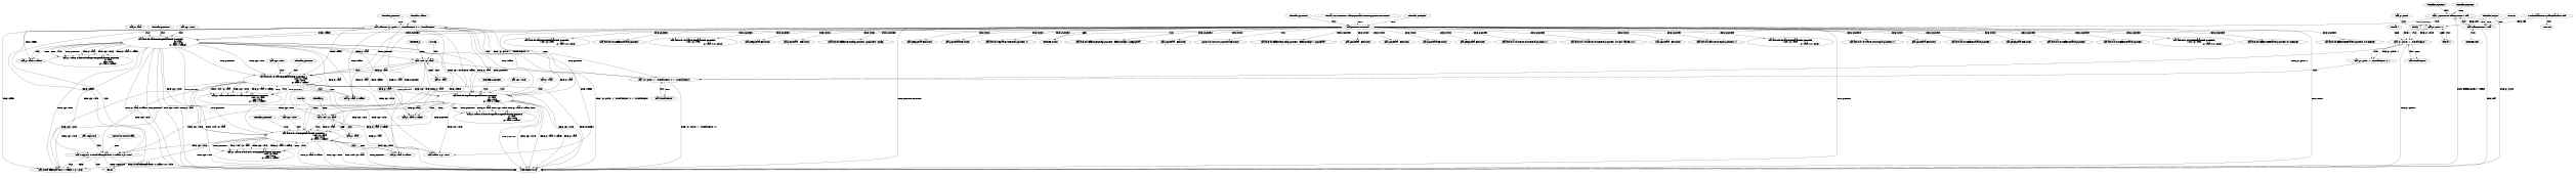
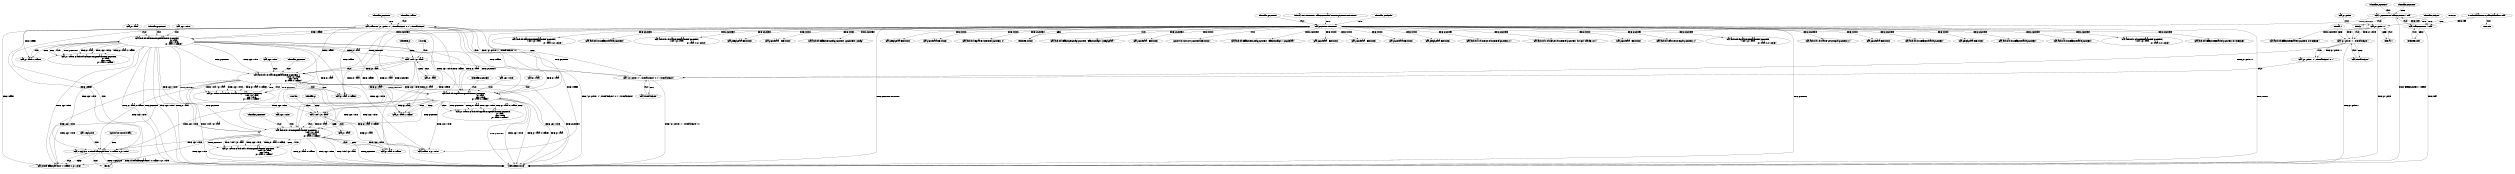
  digraph {
    n1 [label="(Call,*replySize = sizeof(effect_param_t) + voffset + p->vsize)"]
    n2 [label="(Block,)"]
    n3 [label="(MethodReturn,int)"]
    n4 [label="(Call,sizeof(effect_param_t) + voffset + p->vsize)"]
    n5 [label="(Call,voffset = ((p->psize - 1) / sizeof(int32_t) + 1) * sizeof(int32_t))"]
    n6 [label="(Call,((p->psize - 1) / sizeof(int32_t) + 1) * sizeof(int32_t))"]
    n7 [label="(Call,android::Equalizer_getParameter(pContext,\n                                                             p->data,\n                                                             &p->vsize,\n                                                             p->data + voffset))"]
    n8 [label="(Call,android::BassBoost_getParameter(pContext,\n                                                             p->data,\n                                                             &p->vsize,\n                                                             p->data + voffset))"]
    n9 [label="(Call,android::Virtualizer_getParameter(pContext,\n                                                               (void *)p->data,\n                                                               &p->vsize,\n                                                               p->data + voffset))"]
    n10 [label="(Call,android::Volume_getParameter(pContext,\n                                                          (void *)p->data,\n                                                          &p->vsize,\n                                                          p->data + voffset))"]
    n11 [label="(Call,p->data + voffset)"]
    n12 [label="(Call,p->data + voffset)"]
    n13 [label="(Call,voffset + p->vsize)"]
    n14 [label="(Call,p->data + voffset)"]
    n15 [label="(Call,p->data + voffset)"]
    n16 [label="(Call,sizeof(int32_t))"]
    n17 [label="(Call,(void *)p->data)"]
    n18 [label="(Call,p->status = android::Equalizer_getParameter(pContext,\n                                                             p->data,\n                                                             &p->vsize,\n                                                             p->data + voffset))"]
    n19 [label="(Call,(void *)p->data)"]
    n20 [label="(Call,p->status = android::BassBoost_getParameter(pContext,\n                                                             p->data,\n                                                             &p->vsize,\n                                                             p->data + voffset))"]
    n21 [label="(Call,p->status = android::Virtualizer_getParameter(pContext,\n                                                               (void *)p->data,\n                                                               &p->vsize,\n                                                               p->data + voffset))"]
    n22 [label="(Call,p->status = android::Volume_getParameter(pContext,\n                                                          (void *)p->data,\n                                                          &p->vsize,\n                                                          p->data + voffset))"]
    n23 [label="(Call,(p->psize - 1) / sizeof(int32_t))"]
    n24 [label="(Call,(p->psize - 1) / sizeof(int32_t) + 1)"]
    n25 [label="(Call,sizeof(int32_t))"]
    n26 [label="(Call,p->psize - 1)"]
    n27 [label="(Literal,1)"]
    n28 [label="(Call,p->data)"]
    n29 [label="(Call,p->data)"]
    n30 [label="(Call,pContext == NULL)"]
    n31 [label="(Call,android::VirtualizerSetStrength(pContext, 0))"]
    n32 [label="(Call,pCmdData == NULL)"]
    n33 [label="(Call,android::Effect_setEnabled(pContext, LVM_TRUE))"]
    n34 [label="(Call,android::LvmEffect_disable(pContext))"]
    n35 [label="(Call,pReplyData == NULL)"]
    n36 [label="(Call,android::LvmEffect_enable(pContext))"]
    n37 [label="(Call,android::LvmEffect_enable(pContext))"]
    n38 [label="(Call,android::Volume_setParameter(pContext,\n (void *)p->data,\n                                                                 p->data + p->psize))"]
    n39 [label="(Call,android::Effect_setEnabled(pContext, LVM_FALSE))"]
    n40 [label="(Call,android::BassBoost_setParameter(pContext,\n (void *)p->data,\n                                                                    p->data + p->psize))"]
    n41 [label="(Call,android::LvmEffect_disable(pContext))"]
    n42 [label="(Call,android::Virtualizer_setParameter(pContext,\n (void *)p->data,\n                                                                       p->data + p->psize))"]
    n43 [label="(Call,pReplyData == NULL)"]
    n44 [label="(Call,pCmdData    == NULL)"]
    n45 [label="(Call,android::Effect_setConfig(pContext, &pContext->config))"]
    n46 [label="(Call,pReplyData == NULL)"]
    n47 [label="(Call,pCmdData == NULL)"]
    n48 [label="(Call,android::EqualizerSetPreset(pContext, 0))"]
    n49 [label="(Identifier,NULL)"]
    n50 [label="(Call,android::Effect_getConfig(pContext, (effect_config_t *)pReplyData))"]
    n51 [label="(Call,pCmdData   == NULL)"]
    n52 [label="(ControlStructure,if (pContext == NULL))"]
    n53 [label="(Call,android::Effect_setConfig(pContext, (effect_config_t *) pCmdData))"]
    n54 [label="(Call,pCmdData   == NULL)"]
    n55 [label="(Call,pCmdData   == NULL)"]
    n56 [label="(Call,pCmdData == NULL)"]
    n57 [label="(Call,pReplyData == NULL)"]
    n58 [label="(Call,android::VolumeSetVolumeLevel(pContext, 0))"]
    n59 [label="(Call,android::VolumeSetVolumeLevel(pContext, (int16_t)(maxdB*100)))"]
    n60 [label="(Call,pCmdData   == NULL)"]
    n61 [label="(Call,android::BassSetStrength(pContext, 0))"]
    n62 [label="(Call,android::Equalizer_setParameter(pContext,\n (void *)p->data,\n                                                                     p->data + p->psize))"]
    n63 [label="(Call,* pContext = (EffectContext *) self)"]
    n64 [label="(Call,(EffectContext *) self)"]
    n65 [label="(Block,)"]
    n66 [label="(Identifier,self)"]
    n67 [label="(MethodParameterIn,effect_handle_t  self)"]
    1000109
    n69 [label="(Identifier,pContext)"]
    n70 [label="(Call,p->data)"]
    n71 [label="(Identifier,p)"]
    n72 [label="(Call,p->data)"]
    n73 [label="(Identifier,pContext)"]
    n74 [label="(Identifier,pContext)"]
    n75 [label="(ControlStructure,break;)"]
    n76 [label="(Identifier,pContext)"]
    n77 [label="(Call,&p->vsize)"]
    n78 [label="(Identifier,pContext)"]
    n79 [label="(Identifier,voffset)"]
    n80 [label="(Call,&p->vsize)"]
    n81 [label="(Identifier,int32_t)"]
    n82 [label="(Identifier,pContext)"]
    n83 [label="(Identifier,pContext)"]
    n84 [label="(Literal,1)"]
    n85 [label="(Literal,\"\tLVM_ERROR : Effect_command ERROR pContext == NULL\")"]
    n86 [label="(Call,p->psize)"]
    n87 [label="(Call,&p->vsize)"]
    n88 [label="(Call,*replySize)"]
    n89 [label="(Identifier,cmdCode)"]
    n90 [label="(Identifier,pContext)"]
    n91 [label="(Call,&p->vsize)"]
    n92 [label="(Identifier,p)"]
    1000121
    1000436
    1000488
    n1 -> n2 [label="AST: "]
    n1 -> n3 [label="DDG: *replySize"]
    n1 -> n3 [label="DDG: sizeof(effect_param_t) + voffset + p->vsize"]
    n1 -> n4 [label="CFG: "]
    n4 -> n1 [label="AST: "]
    n5 -> n1 [label="DDG: voffset"]
    n5 -> n2 [label="AST: "]
    n5 -> n3 [label="DDG: ((p->psize - 1) / sizeof(int32_t) + 1) * sizeof(int32_t)"]
    n5 -> n4 [label="DDG: voffset"]
    n5 -> n6 [label="CFG: "]
    n5 -> n7 [label="DDG: voffset"]
    n5 -> n8 [label="DDG: voffset"]
    n5 -> n9 [label="DDG: voffset"]
    n5 -> n10 [label="DDG: voffset"]
    n5 -> n11 [label="DDG: voffset"]
    n5 -> n12 [label="DDG: voffset"]
    n5 -> n13 [label="DDG: voffset"]
    n5 -> n14 [label="DDG: voffset"]
    n5 -> n15 [label="DDG: voffset"]
    n6 -> n3 [label="DDG: (p->psize - 1) / sizeof(int32_t) + 1"]
    n6 -> n5 [label="AST: "]
    n6 -> n5 [label="DDG: (p->psize - 1) / sizeof(int32_t) + 1"]
    n6 -> n16 [label="CFG: "]
    n7 -> n1 [label="DDG: &p->vsize"]
    n7 -> n3 [label="DDG: pContext"]
    n7 -> n3 [label="DDG: &p->vsize"]
    n7 -> n3 [label="DDG: p->data + voffset"]
    n7 -> n3 [label="DDG: p->data"]
    n7 -> n4 [label="DDG: &p->vsize"]
    n7 -> n10 [label="DDG: pContext"]
    n7 -> n10 [label="DDG: &p->vsize"]
    n7 -> n13 [label="DDG: &p->vsize"]
    n7 -> n15 [label="CFG: "]
    n7 -> n17 [label="DDG: p->data"]
    n7 -> n18 [label="AST: "]
    n7 -> n18 [label="DDG: pContext"]
    n7 -> n18 [label="DDG: p->data"]
    n7 -> n18 [label="DDG: &p->vsize"]
    n7 -> n18 [label="DDG: p->data + voffset"]
    n8 -> n1 [label="DDG: &p->vsize"]
    n8 -> n3 [label="DDG: pContext"]
    n8 -> n3 [label="DDG: &p->vsize"]
    n8 -> n3 [label="DDG: p->data"]
    n8 -> n3 [label="DDG: p->data + voffset"]
    n8 -> n4 [label="DDG: &p->vsize"]
    n8 -> n7 [label="DDG: pContext"]
    n8 -> n7 [label="DDG: p->data"]
    n8 -> n7 [label="DDG: &p->vsize"]
    n8 -> n9 [label="DDG: pContext"]
    n8 -> n9 [label="DDG: &p->vsize"]
    n8 -> n10 [label="DDG: pContext"]
    n8 -> n10 [label="DDG: &p->vsize"]
    n8 -> n13 [label="DDG: &p->vsize"]
    n8 -> n14 [label="CFG: "]
    n8 -> n15 [label="DDG: p->data"]
    n8 -> n17 [label="DDG: p->data"]
    n8 -> n19 [label="DDG: p->data"]
    n8 -> n20 [label="AST: "]
    n8 -> n20 [label="DDG: pContext"]
    n8 -> n20 [label="DDG: p->data"]
    n8 -> n20 [label="DDG: &p->vsize"]
    n8 -> n20 [label="DDG: p->data + voffset"]
    n9 -> n1 [label="DDG: &p->vsize"]
    n9 -> n3 [label="DDG: &p->vsize"]
    n9 -> n3 [label="DDG: pContext"]
    n9 -> n3 [label="DDG: (void *)p->data"]
    n9 -> n3 [label="DDG: p->data + voffset"]
    n9 -> n4 [label="DDG: &p->vsize"]
    n9 -> n7 [label="DDG: pContext"]
    n9 -> n7 [label="DDG: &p->vsize"]
    n9 -> n10 [label="DDG: pContext"]
    n9 -> n10 [label="DDG: &p->vsize"]
    n9 -> n12 [label="CFG: "]
    n9 -> n13 [label="DDG: &p->vsize"]
    n9 -> n21 [label="AST: "]
    n9 -> n21 [label="DDG: pContext"]
    n9 -> n21 [label="DDG: (void *)p->data"]
    n9 -> n21 [label="DDG: &p->vsize"]
    n9 -> n21 [label="DDG: p->data + voffset"]
    n10 -> n1 [label="DDG: &p->vsize"]
    n10 -> n3 [label="DDG: pContext"]
    n10 -> n3 [label="DDG: p->data + voffset"]
    n10 -> n3 [label="DDG: &p->vsize"]
    n10 -> n3 [label="DDG: (void *)p->data"]
    n10 -> n4 [label="DDG: &p->vsize"]
    n10 -> n11 [label="CFG: "]
    n10 -> n13 [label="DDG: &p->vsize"]
    n10 -> n22 [label="AST: "]
    n10 -> n22 [label="DDG: pContext"]
    n10 -> n22 [label="DDG: (void *)p->data"]
    n10 -> n22 [label="DDG: &p->vsize"]
    n10 -> n22 [label="DDG: p->data + voffset"]
    n11 -> n10 [label="AST: "]
    n12 -> n9 [label="AST: "]
    n14 -> n8 [label="AST: "]
    n15 -> n7 [label="AST: "]
    n16 -> n6 [label="AST: "]
    n17 -> n10 [label="AST: "]
    n17 -> n10 [label="DDG: p->data"]
    n17 -> n11 [label="DDG: p->data"]
    n17 -> n28 [label="CFG: "]
    n18 -> n7 [label="CFG: "]
    n19 -> n7 [label="DDG: p->data"]
    n19 -> n9 [label="AST: "]
    n19 -> n9 [label="DDG: p->data"]
    n19 -> n12 [label="DDG: p->data"]
    n19 -> n15 [label="DDG: p->data"]
    n19 -> n17 [label="DDG: p->data"]
    n19 -> n29 [label="CFG: "]
    n20 -> n8 [label="CFG: "]
    n21 -> n9 [label="CFG: "]
    n22 -> n10 [label="CFG: "]
    n23 -> n3 [label="DDG: p->psize - 1"]
    n23 -> n6 [label="DDG: p->psize - 1"]
    n23 -> n24 [label="AST: "]
    n23 -> n24 [label="DDG: p->psize - 1"]
    n23 -> n25 [label="CFG: "]
    n24 -> n6 [label="AST: "]
    n25 -> n23 [label="AST: "]
-   n81 -> n3 [label="DDG: p->psize"]
+   n26 -> n3 [label="DDG: p->psize"]
    n26 -> n23 [label="AST: "]
    n26 -> n23 [label="DDG: p->psize"]
    n26 -> n23 [label="DDG: 1"]
    n26 -> n27 [label="CFG: "]
    n27 -> n26 [label="AST: "]
    n28 -> n17 [label="AST: "]
    n29 -> n19 [label="AST: "]
    n30 -> n3 [label="DDG: NULL"]
    n30 -> n3 [label="DDG: pContext == NULL"]
    n30 -> n3 [label="DDG: pContext"]
    n30 -> n7 [label="DDG: pContext"]
    n30 -> n8 [label="DDG: pContext"]
    n30 -> n9 [label="DDG: pContext"]
    n30 -> n10 [label="DDG: pContext"]
    n30 -> n31 [label="DDG: pContext"]
    n30 -> n32 [label="DDG: NULL"]
-   n30 -> n33 [label="DDG: pContext"]
+   n26 -> n33 [label="DDG: pContext"]
    n30 -> n34 [label="DDG: pContext"]
    n30 -> n35 [label="DDG: NULL"]
    n30 -> n36 [label="DDG: pContext"]
    n30 -> n37 [label="DDG: pContext"]
    n30 -> n38 [label="DDG: pContext"]
    n30 -> n39 [label="DDG: pContext"]
    n30 -> n40 [label="DDG: pContext"]
    n30 -> n41 [label="DDG: pContext"]
    n30 -> n42 [label="DDG: pContext"]
    n30 -> n43 [label="DDG: NULL"]
    n30 -> n44 [label="DDG: NULL"]
    n30 -> n45 [label="DDG: pContext"]
    n30 -> n46 [label="DDG: NULL"]
    n30 -> n47 [label="DDG: NULL"]
    n30 -> n48 [label="DDG: pContext"]
    n30 -> n49 [label="CFG: "]
    n30 -> n50 [label="DDG: pContext"]
    n30 -> n51 [label="DDG: NULL"]
    n30 -> n52 [label="AST: "]
    n30 -> n53 [label="DDG: pContext"]
    n30 -> n54 [label="DDG: NULL"]
    n30 -> n55 [label="DDG: NULL"]
    n30 -> n56 [label="DDG: NULL"]
    n30 -> n57 [label="DDG: NULL"]
    n30 -> n58 [label="DDG: pContext"]
    n30 -> n59 [label="DDG: pContext"]
    n30 -> n60 [label="DDG: NULL"]
    n30 -> n61 [label="DDG: pContext"]
    n30 -> n62 [label="DDG: pContext"]
    n49 -> n30 [label="AST: "]
    n63 -> n3 [label="DDG: (EffectContext *) voffset"]
    n63 -> n30 [label="DDG: pContext"]
    n63 -> n64 [label="CFG: "]
    n63 -> n65 [label="AST: "]
    n64 -> n3 [label="DDG: self"]
    n64 -> n63 [label="AST: "]
    n64 -> n63 [label="DDG: self"]
+   n64 -> n66 [label="CFG: "]
    n66 -> n64 [label="AST: "]
    n67 -> n64 [label="DDG: self"]
    n67 -> 1000109 [label="AST: "]
    n69 -> n10 [label="AST: "]
    n70 -> n7 [label="AST: "]
    n71 -> n17 [label="CFG: "]
    n72 -> n8 [label="AST: "]
    n73 -> n7 [label="AST: "]
    n74 -> n30 [label="AST: "]
    n75 -> n1 [label="CFG: "]
    n76 -> n63 [label="AST: "]
    n77 -> n10 [label="AST: "]
    n78 -> n5 [label="CFG: "]
    n79 -> n5 [label="AST: "]
    n80 -> n7 [label="AST: "]
    n81 -> n26 [label="CFG: "]
    n82 -> n8 [label="AST: "]
    n83 -> n63 [label="CFG: "]
    n84 -> n23 [label="CFG: "]
    n85 -> n30 [label="CFG: "]
    n86 -> n26 [label="AST: "]
    n87 -> n8 [label="AST: "]
    n88 -> n1 [label="AST: "]
    n89 -> n30 [label="CFG: "]
    n90 -> n9 [label="AST: "]
    n91 -> n9 [label="AST: "]
    n92 -> n19 [label="CFG: "]
    1000121 -> n64 [label="CFG: "]
    1000436 -> n19 [label="AST: "]
    1000488 -> n17 [label="AST: "]
  }
